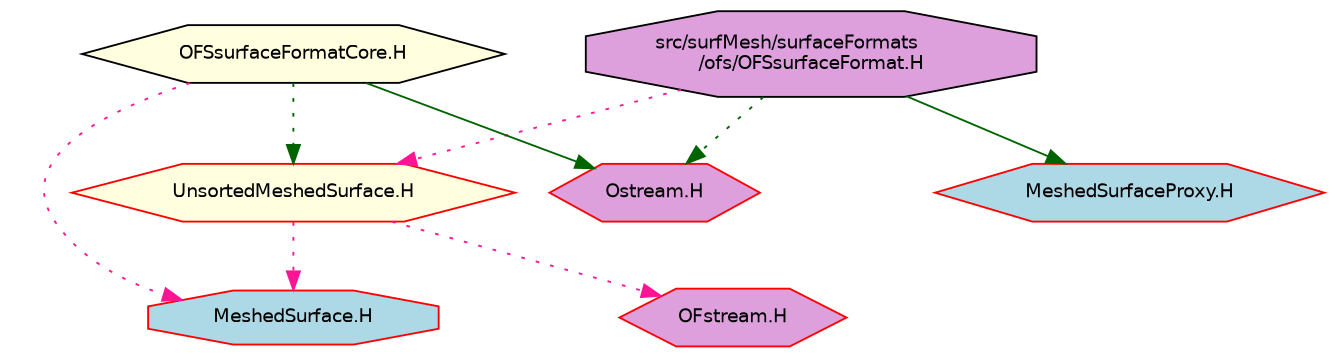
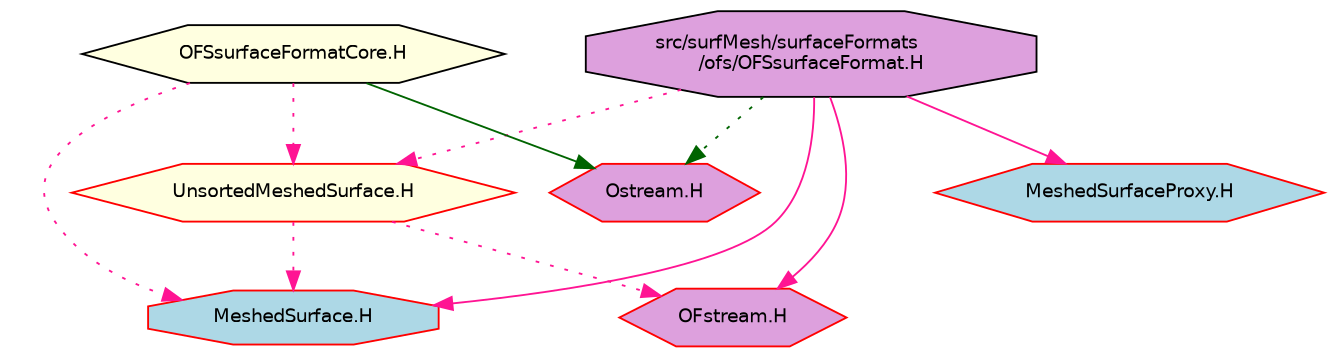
  digraph {
    node [color=red fillcolor=plum fontname=Helvetica fontsize=10 shape=hexagon style=filled]
    edge [color=deeppink fontname=Helvetica fontsize=10 labelfontname=Helvetica labelfontsize=10 style=dotted]
    n1 [color=black fontcolor=black height=0.2 label="src/surfMesh/surfaceFormats\l/ofs/OFSsurfaceFormat.H" shape=octagon width=0.4]
    n2 [height=0.2 label="Ostream.H" width=0.4]
    n3 [height=0.2 label="OFstream.H" width=0.4]
    n4 [fillcolor=lightblue height=0.2 label="MeshedSurface.H" shape=octagon width=0.4]
    n5 [fillcolor=lightblue height=0.2 label="MeshedSurfaceProxy.H" width=0.4]
    n6 [fillcolor=lightyellow height=0.2 label="UnsortedMeshedSurface.H" width=0.4]
    n7 [color=black fillcolor=lightyellow height=0.2 label="OFSsurfaceFormatCore.H" width=0.4]
    n1 -> n2 [color=darkgreen]
-   n1 -> n5 [color=darkgreen style=solid]
+   n1 -> n3 [style=solid]
+   n1 -> n4 [style=solid]
+   n1 -> n5 [style=solid]
    n1 -> n6
    n6 -> n3
    n6 -> n4
    n7 -> n2 [color=darkgreen style=solid]
    n7 -> n4
-   n7 -> n6 [color=darkgreen]
+   n7 -> n6
  }
